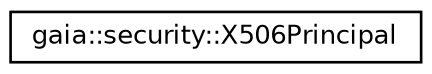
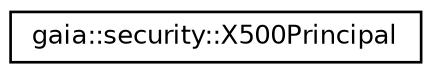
  digraph {
    rankdir=LR
-   n1 [color=black fillcolor=white fontname=Helvetica fontsize=10 height=0.2 label="gaia::security::X506Principal" shape=record style=filled width=0.4]
+   n1 [color=black fillcolor=white fontname=Helvetica fontsize=10 height=0.2 label="gaia::security::X500Principal" shape=record style=filled width=0.4]
  }
